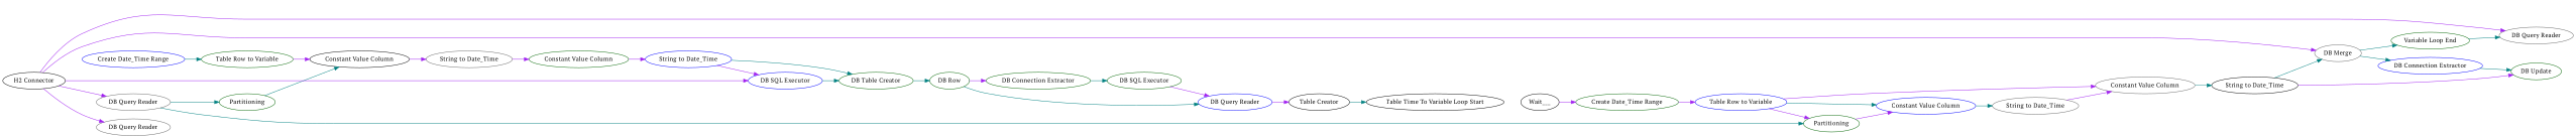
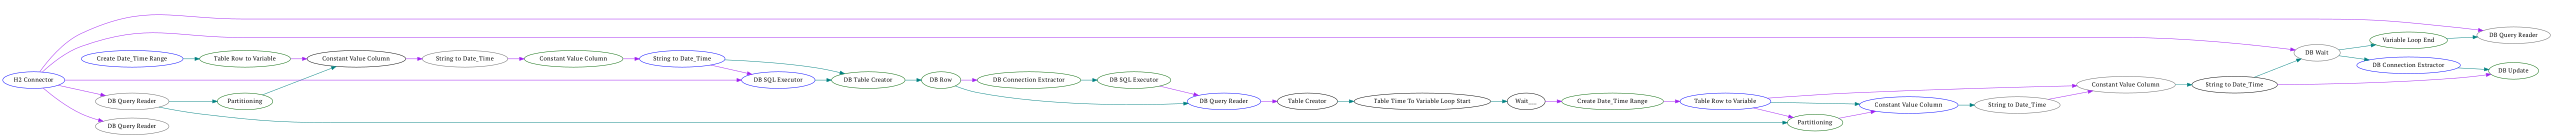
  digraph {
    fontname="PT Serif"
    rankdir=LR
    node [color=darkgreen fontname="PT Serif"]
    edge [color=purple fontname="PT Serif"]
-   n1 [color=gray40 label="DB Merge"]
+   n1 [color=gray40 label="DB Wait"]
    n2 [color=blue label="DB Connection Extractor"]
    n3 [label="Variable Loop End"]
    n4 [label="DB Update"]
    n5 [color=gray40 label="DB Query Reader"]
    n6 [color=gray40 label="DB Query Reader"]
    n7 [label=Partitioning]
    n8 [color=black label="Constant Value Column"]
    n9 [color=gray40 label="String to Date_Time"]
    n10 [color=blue label="DB SQL Executor"]
    n11 [label="DB Table Creator"]
    n12 [label="DB Row"]
    n13 [label="Constant Value Column"]
    n14 [color=blue label="String to Date_Time"]
    n15 [color=blue label="DB Query Reader"]
    n16 [color=black label="Table Creator"]
    n17 [color=black label="Table Time To Variable Loop Start"]
-   n18 [color=black label="H2 Connector"]
+   n18 [color=blue label="H2 Connector"]
    n19 [color=gray40 label="DB Query Reader"]
    n20 [label=Partitioning]
    n21 [color=blue label="Table Row to Variable"]
    n22 [color=blue label="Constant Value Column"]
    n23 [color=gray40 label="Constant Value Column"]
    n24 [color=gray40 label="String to Date_Time"]
    n25 [color=black label="String to Date_Time"]
    n26 [label="Table Row to Variable"]
    n27 [label="Create Date_Time Range"]
    n28 [color=black label=Wait___]
    n29 [color=blue label="Create Date_Time Range"]
    n30 [label="DB Connection Extractor"]
    n31 [label="DB SQL Executor"]
    n1 -> n2 [color=teal]
    n1 -> n3 [color=teal]
    n2 -> n4 [color=teal]
    n3 -> n5 [color=teal]
    n7 -> n8 [color=teal]
    n8 -> n9
    n9 -> n13
    n10 -> n11 [color=teal]
    n11 -> n12 [color=teal]
    n12 -> n15 [color=teal]
    n12 -> n30
    n13 -> n14
    n14 -> n10
    n14 -> n11 [color=teal]
    n15 -> n16
    n16 -> n17 [color=teal]
+   n17 -> n28 [color=teal]
    n18 -> n1
    n18 -> n5
    n18 -> n6
    n18 -> n10
    n18 -> n19
    n19 -> n7 [color=teal]
    n19 -> n20 [color=teal]
    n20 -> n22
    n21 -> n20
    n21 -> n22 [color=teal]
    n21 -> n23
    n22 -> n24 [color=teal]
    n23 -> n25 [color=teal]
    n24 -> n23
    n25 -> n1 [color=teal]
    n25 -> n4
    n26 -> n8
    n27 -> n21
    n28 -> n27
    n29 -> n26 [color=teal]
    n30 -> n31 [color=teal]
    n31 -> n15
  }
